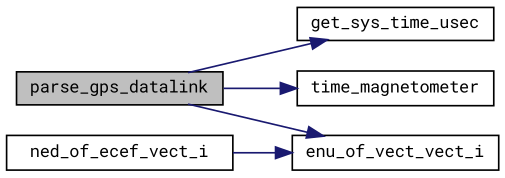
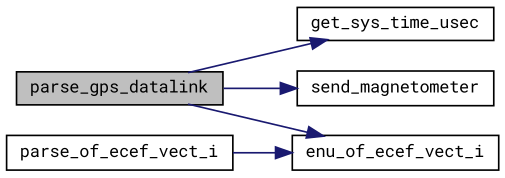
  digraph {
    fontname="Roboto Mono"
    rankdir=LR
    node [color=black fillcolor=white fontname="Roboto Mono" fontsize=10 shape=record style=filled]
    edge [color=midnightblue fontname="Roboto Mono" fontsize=10 labelfontname=FreeSans labelfontsize=10 style=solid]
    n1 [fillcolor=grey75 fontcolor=black height=0.2 label=parse_gps_datalink width=0.4]
    n2 [height=0.2 label=get_sys_time_usec width=0.4]
-   n3 [height=0.2 label=time_magnetometer width=0.4]
-   n4 [height=0.2 label=enu_of_vect_vect_i width=0.4]
-   n5 [height=0.2 label=ned_of_ecef_vect_i width=0.4]
+   n3 [height=0.2 label=send_magnetometer width=0.4]
+   n4 [height=0.2 label=enu_of_ecef_vect_i width=0.4]
+   n5 [height=0.2 label=parse_of_ecef_vect_i width=0.4]
    n1 -> n2
    n1 -> n3
    n1 -> n4
    n5 -> n4
  }
